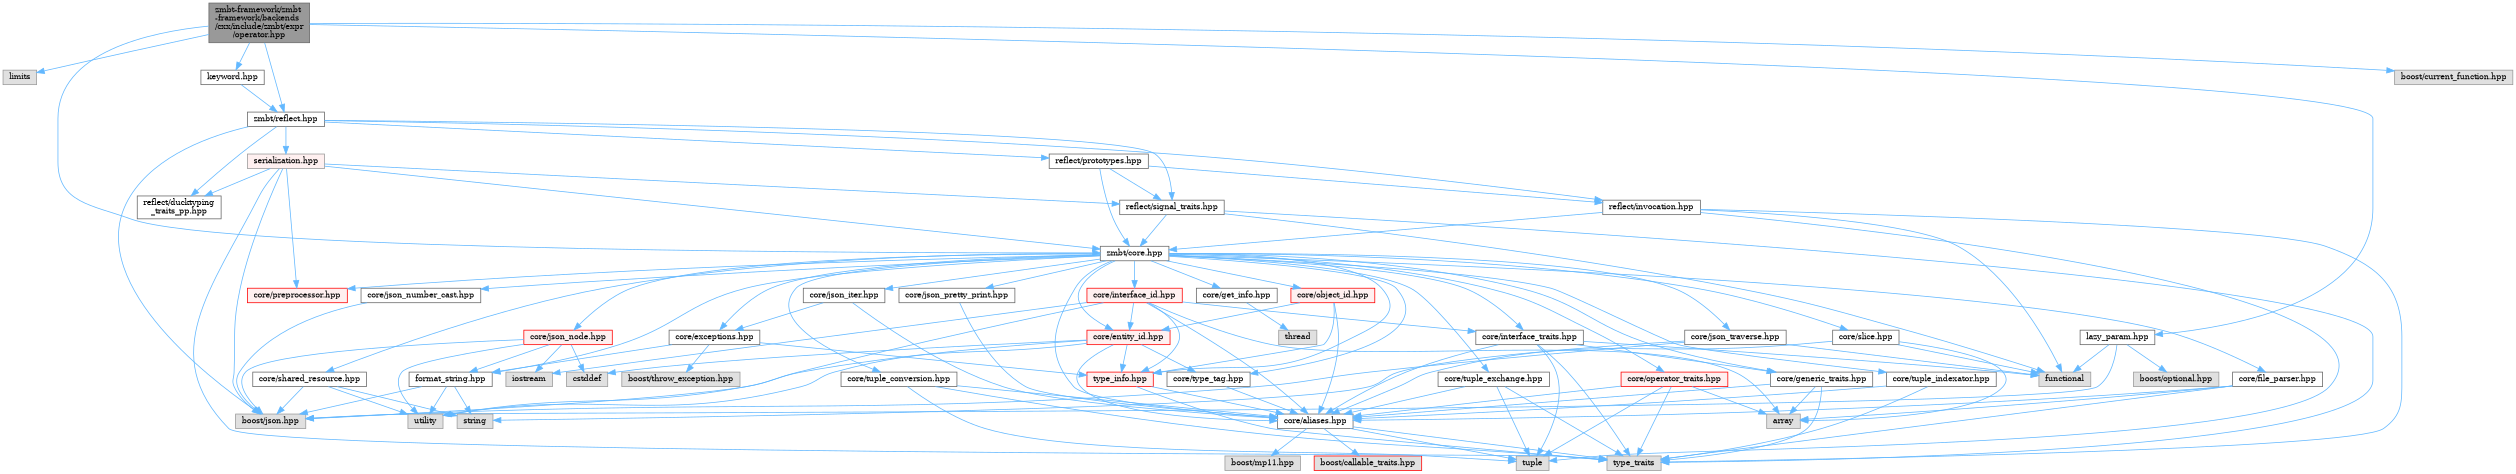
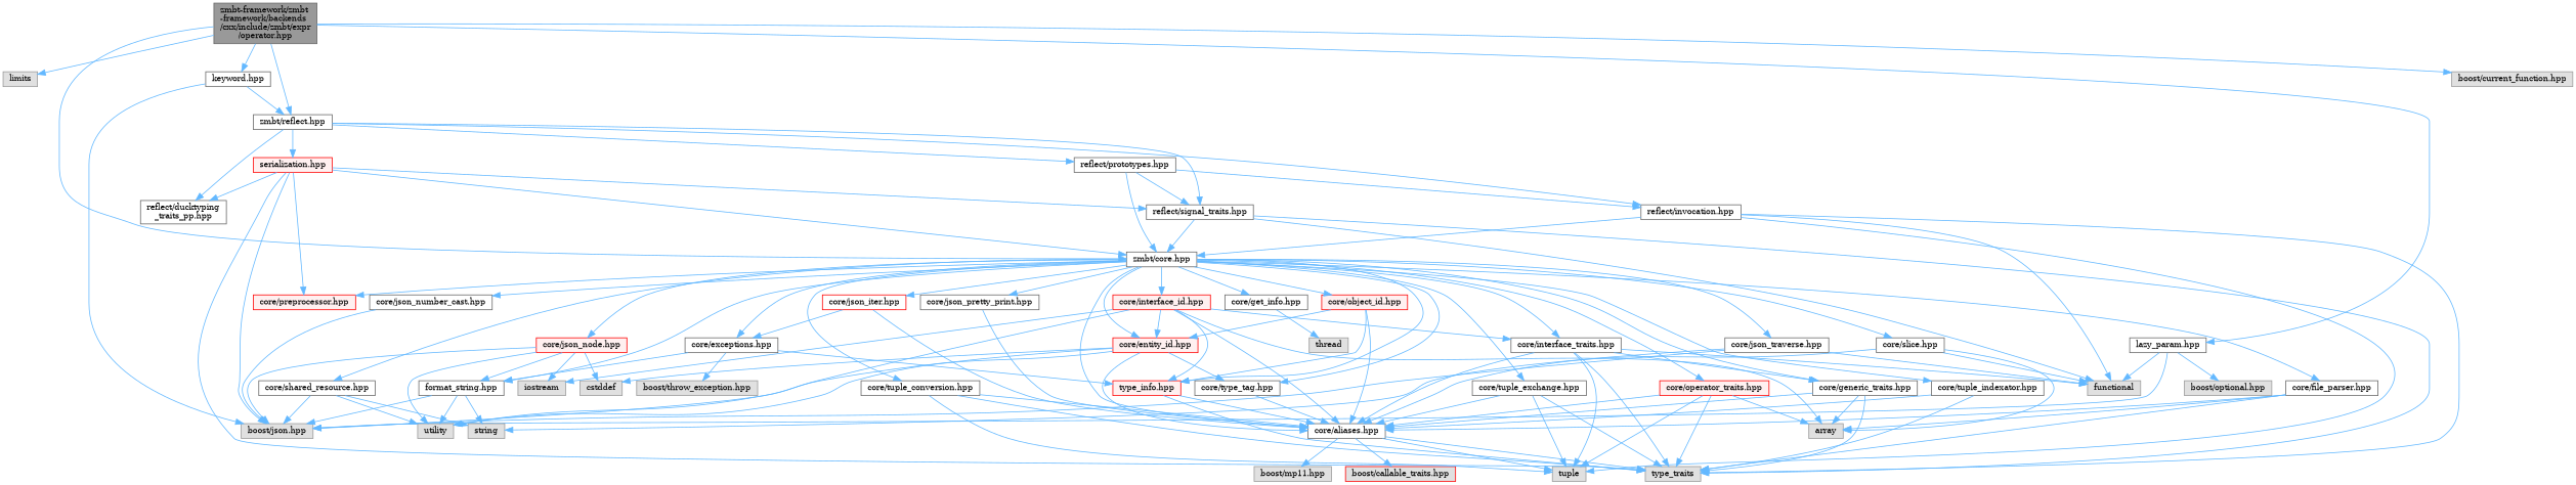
  digraph {
    fontname="DejaVu Serif"
    node [color=grey40 fillcolor=white fontname="DejaVu Serif" fontsize=10 shape=box style=filled]
    edge [color=steelblue1 fontname="DejaVu Serif" fontsize=10 labelfontname=Helvetica labelfontsize=10 style=solid]
    n1 [color=gray40 fillcolor=grey60 fontcolor=black height=0.2 label="zmbt-framework/zmbt\l-framework/backends\l/cxx/include/zmbt/expr\l/operator.hpp" width=0.4]
    n2 [color=grey60 fillcolor="#E0E0E0" height=0.2 label=limits width=0.4]
    n3 [height=0.2 label="zmbt/core.hpp" width=0.4]
    n4 [height=0.2 label="zmbt/reflect.hpp" width=0.4]
    n5 [height=0.2 label="keyword.hpp" width=0.4]
    n6 [height=0.2 label="lazy_param.hpp" width=0.4]
    n7 [color=grey60 fillcolor="#E0E0E0" height=0.2 label="boost/current_function.hpp" width=0.4]
    n8 [height=0.2 label="core/aliases.hpp" width=0.4]
    n9 [height=0.2 label="core/exceptions.hpp" width=0.4]
    n10 [height=0.2 label="format_string.hpp" width=0.4]
    n11 [color=red fillcolor="#FFF0F0" height=0.2 label="type_info.hpp" width=0.4]
    n12 [height=0.2 label="core/file_parser.hpp" width=0.4]
    n13 [height=0.2 label="core/generic_traits.hpp" width=0.4]
    n14 [height=0.2 label="core/get_info.hpp" width=0.4]
    n15 [height=0.2 label="core/interface_traits.hpp" width=0.4]
-   n16 [height=0.2 label="core/json_iter.hpp" width=0.4]
+   n16 [color=red height=0.2 label="core/json_iter.hpp" width=0.4]
    n17 [color=red fillcolor="#FFF0F0" height=0.2 label="core/json_node.hpp" width=0.4]
    n18 [height=0.2 label="core/json_number_cast.hpp" width=0.4]
    n19 [height=0.2 label="core/json_traverse.hpp" width=0.4]
    n20 [height=0.2 label="core/json_pretty_print.hpp" width=0.4]
    n21 [height=0.2 label="core/slice.hpp" width=0.4]
    n22 [color=red fillcolor="#FFF0F0" height=0.2 label="core/preprocessor.hpp" width=0.4]
    n23 [color=red fillcolor="#FFF0F0" height=0.2 label="core/operator_traits.hpp" width=0.4]
    n24 [height=0.2 label="core/shared_resource.hpp" width=0.4]
    n25 [height=0.2 label="core/tuple_conversion.hpp" width=0.4]
    n26 [height=0.2 label="core/tuple_exchange.hpp" width=0.4]
    n27 [height=0.2 label="core/tuple_indexator.hpp" width=0.4]
    n28 [height=0.2 label="core/type_tag.hpp" width=0.4]
    n29 [color=red fillcolor="#FFF0F0" height=0.2 label="core/entity_id.hpp" width=0.4]
    n30 [color=red fillcolor="#FFF0F0" height=0.2 label="core/interface_id.hpp" width=0.4]
    n31 [color=red fillcolor="#FFF0F0" height=0.2 label="core/object_id.hpp" width=0.4]
    n32 [height=0.2 label="reflect/ducktyping\l_traits_pp.hpp" width=0.4]
    n33 [height=0.2 label="reflect/signal_traits.hpp" width=0.4]
    n34 [height=0.2 label="reflect/invocation.hpp" width=0.4]
    n35 [height=0.2 label="reflect/prototypes.hpp" width=0.4]
-   n36 [color=grey60 fillcolor="#FFF0F0" height=0.2 label="serialization.hpp" width=0.4]
+   n36 [color=red fillcolor="#FFF0F0" height=0.2 label="serialization.hpp" width=0.4]
    n37 [color=grey60 fillcolor="#E0E0E0" height=0.2 label="boost/json.hpp" width=0.4]
    n38 [color=grey60 fillcolor="#E0E0E0" height=0.2 label=functional width=0.4]
    n39 [color=grey60 fillcolor="#E0E0E0" height=0.2 label="boost/optional.hpp" width=0.4]
    n40 [color=grey60 fillcolor="#E0E0E0" height=0.2 label=type_traits width=0.4]
    n41 [color=grey60 fillcolor="#E0E0E0" height=0.2 label=tuple width=0.4]
    n42 [color=red fillcolor="#E0E0E0" height=0.2 label="boost/callable_traits.hpp" width=0.4]
    n43 [color=grey60 fillcolor="#E0E0E0" height=0.2 label="boost/mp11.hpp" width=0.4]
    n44 [color=grey60 fillcolor="#E0E0E0" height=0.2 label="boost/throw_exception.hpp" width=0.4]
    n45 [color=grey60 fillcolor="#E0E0E0" height=0.2 label=string width=0.4]
    n46 [color=grey60 fillcolor="#E0E0E0" height=0.2 label=utility width=0.4]
    n47 [color=grey60 fillcolor="#E0E0E0" height=0.2 label=array width=0.4]
    n48 [color=grey60 fillcolor="#E0E0E0" height=0.2 label=thread width=0.4]
    n49 [color=grey60 fillcolor="#E0E0E0" height=0.2 label=cstddef width=0.4]
    n50 [color=grey60 fillcolor="#E0E0E0" height=0.2 label=iostream width=0.4]
    n1 -> n2
    n1 -> n3
    n1 -> n4
    n1 -> n5
    n1 -> n6
    n1 -> n7
    n3 -> n8
    n3 -> n9
    n3 -> n10
    n3 -> n11
    n3 -> n12
    n3 -> n13
    n3 -> n14
    n3 -> n15
    n3 -> n16
    n3 -> n17
    n3 -> n18
    n3 -> n19
    n3 -> n20
    n3 -> n21
    n3 -> n22
    n3 -> n23
    n3 -> n24
    n3 -> n25
    n3 -> n26
    n3 -> n27
    n3 -> n28
    n3 -> n29
    n3 -> n30
    n3 -> n31
    n4 -> n32
    n4 -> n33
    n4 -> n34
    n4 -> n35
    n4 -> n36
    n5 -> n4
-   n4 -> n37
+   n5 -> n37
    n6 -> n37
    n6 -> n38
    n6 -> n39
    n8 -> n40
    n8 -> n41
    n8 -> n42
    n8 -> n43
    n9 -> n10
    n9 -> n11
    n9 -> n44
    n10 -> n37
    n10 -> n45
    n10 -> n46
    n11 -> n8
    n11 -> n40
    n12 -> n8
    n12 -> n40
    n12 -> n47
    n13 -> n8
    n13 -> n40
    n13 -> n47
    n14 -> n48
    n15 -> n8
    n15 -> n13
    n15 -> n38
    n15 -> n40
    n15 -> n41
    n16 -> n8
    n16 -> n9
    n17 -> n10
    n17 -> n37
    n17 -> n46
    n17 -> n49
    n17 -> n50
    n18 -> n37
    n19 -> n37
    n19 -> n38
    n19 -> n45
    n20 -> n8
    n21 -> n8
    n21 -> n38
    n21 -> n47
    n23 -> n8
    n23 -> n40
    n23 -> n41
    n23 -> n47
    n24 -> n37
    n24 -> n45
    n24 -> n46
    n25 -> n8
    n25 -> n40
    n25 -> n41
    n26 -> n8
    n26 -> n40
    n26 -> n41
    n27 -> n8
    n27 -> n40
    n28 -> n8
    n29 -> n8
-   n29 -> n11
    n29 -> n28
    n29 -> n37
    n29 -> n46
    n29 -> n49
    n30 -> n8
    n30 -> n11
    n30 -> n15
    n30 -> n29
    n30 -> n46
    n30 -> n47
    n30 -> n50
    n31 -> n8
    n31 -> n11
    n31 -> n29
    n33 -> n3
    n33 -> n38
    n33 -> n40
    n34 -> n3
    n34 -> n38
    n34 -> n40
    n34 -> n41
    n35 -> n3
    n35 -> n33
    n35 -> n34
    n36 -> n3
    n36 -> n22
    n36 -> n32
    n36 -> n33
    n36 -> n37
    n36 -> n40
  }
